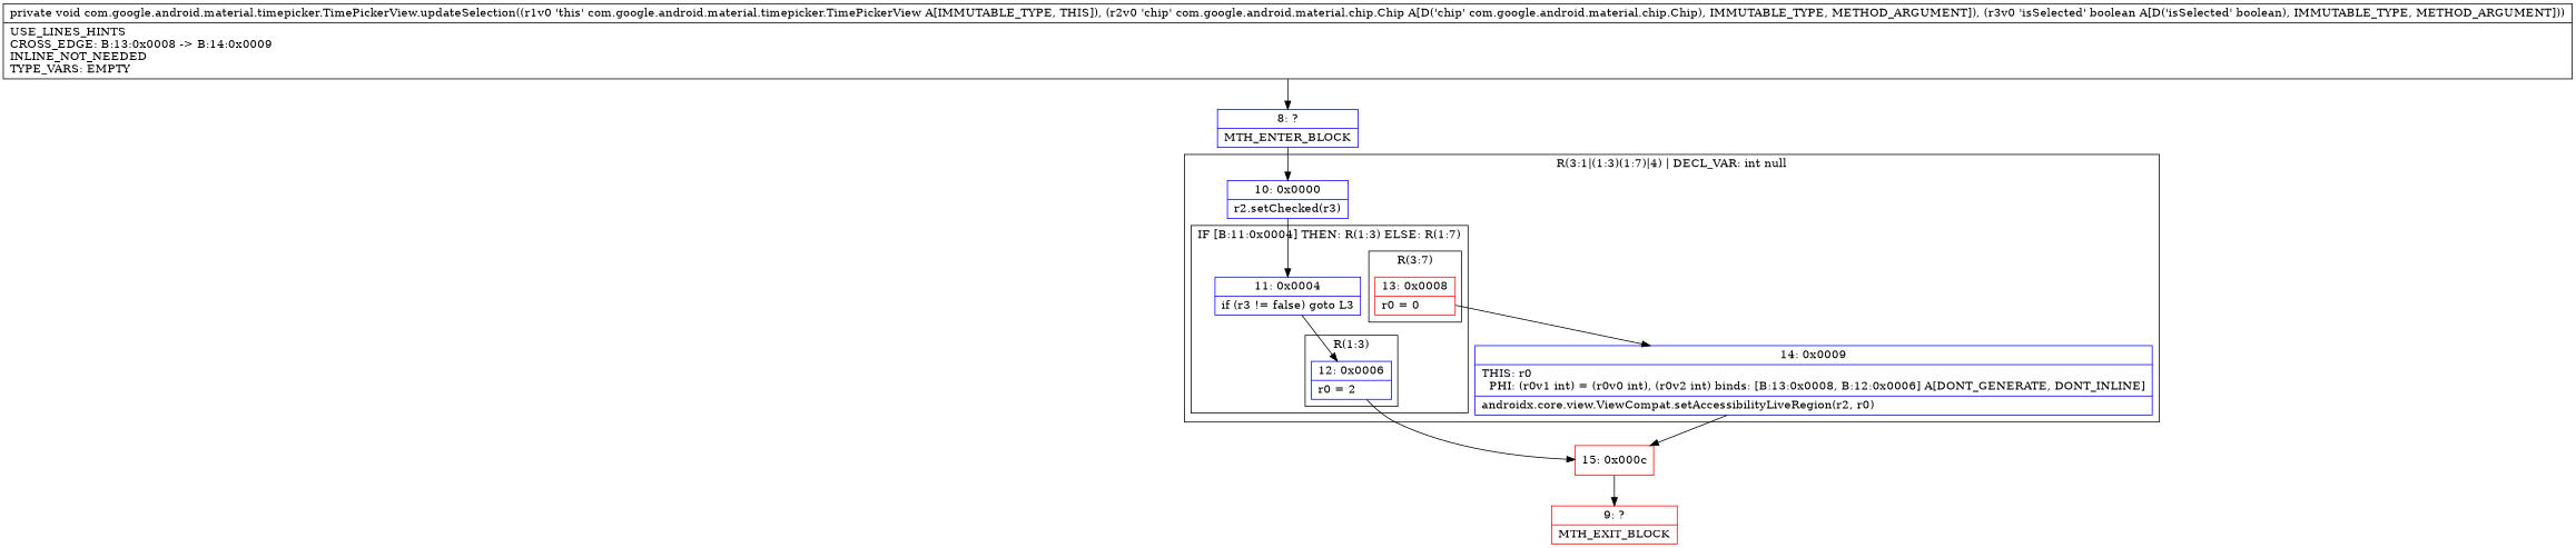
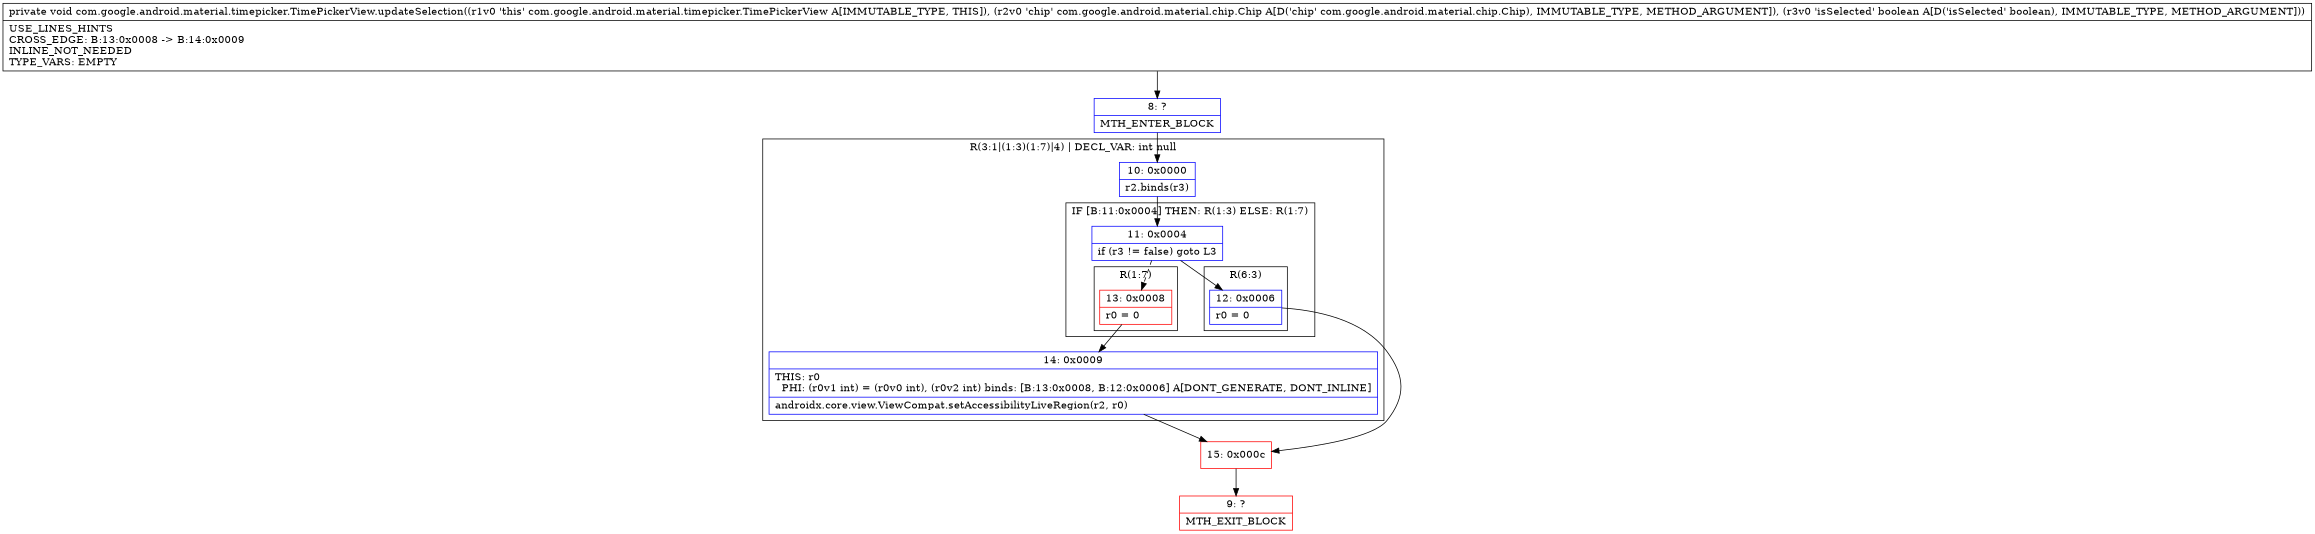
  digraph {
    node [color=blue shape=record]
-   n1 [label="{12\:\ 0x0006|r0 = 2\l}"]
+   n1 [label="{12\:\ 0x0006|r0 = 0\l}"]
    n2 [color=red label="{13\:\ 0x0008|r0 = 0\l}"]
    n3 [label="{11\:\ 0x0004|if (r3 != false) goto L3\l}"]
-   n4 [label="{10\:\ 0x0000|r2.setChecked(r3)\l}"]
+   n4 [label="{10\:\ 0x0000|r2.binds(r3)\l}"]
    n5 [label="{14\:\ 0x0009|THIS: r0 \l  PHI: (r0v1 int) = (r0v0 int), (r0v2 int) binds: [B:13:0x0008, B:12:0x0006] A[DONT_GENERATE, DONT_INLINE]\l|androidx.core.view.ViewCompat.setAccessibilityLiveRegion(r2, r0)\l}"]
    n6 [color=red label="{15\:\ 0x000c}"]
    n7 [color=red label="{9\:\ ?|MTH_EXIT_BLOCK\l}"]
    n8 [label="{8\:\ ?|MTH_ENTER_BLOCK\l}"]
    n9 [label="{private void com.google.android.material.timepicker.TimePickerView.updateSelection((r1v0 'this' com.google.android.material.timepicker.TimePickerView A[IMMUTABLE_TYPE, THIS]), (r2v0 'chip' com.google.android.material.chip.Chip A[D('chip' com.google.android.material.chip.Chip), IMMUTABLE_TYPE, METHOD_ARGUMENT]), (r3v0 'isSelected' boolean A[D('isSelected' boolean), IMMUTABLE_TYPE, METHOD_ARGUMENT]))  | USE_LINES_HINTS\lCROSS_EDGE: B:13:0x0008 \-\> B:14:0x0009\lINLINE_NOT_NEEDED\lTYPE_VARS: EMPTY\l}" color=""]
    subgraph cluster_1 {
      label="R(3:1|(1:3)(1:7)|4) | DECL_VAR: int null\l"
      n4
      n5
      subgraph cluster_2 {
        label="IF [B:11:0x0004] THEN: R(1:3) ELSE: R(1:7)"
        n3
        subgraph cluster_3 {
-         label="R(1:3)"
+         label="R(6:3)"
          n1
        }
        subgraph cluster_4 {
-         label="R(3:7)"
+         label="R(1:7)"
          n2
        }
      }
    }
    n1 -> n6
    n2 -> n5
    n3 -> n1
+   n3 -> n2 [style=dashed]
    n4 -> n3
    n5 -> n6
    n6 -> n7
    n8 -> n4
    n9 -> n8
  }
